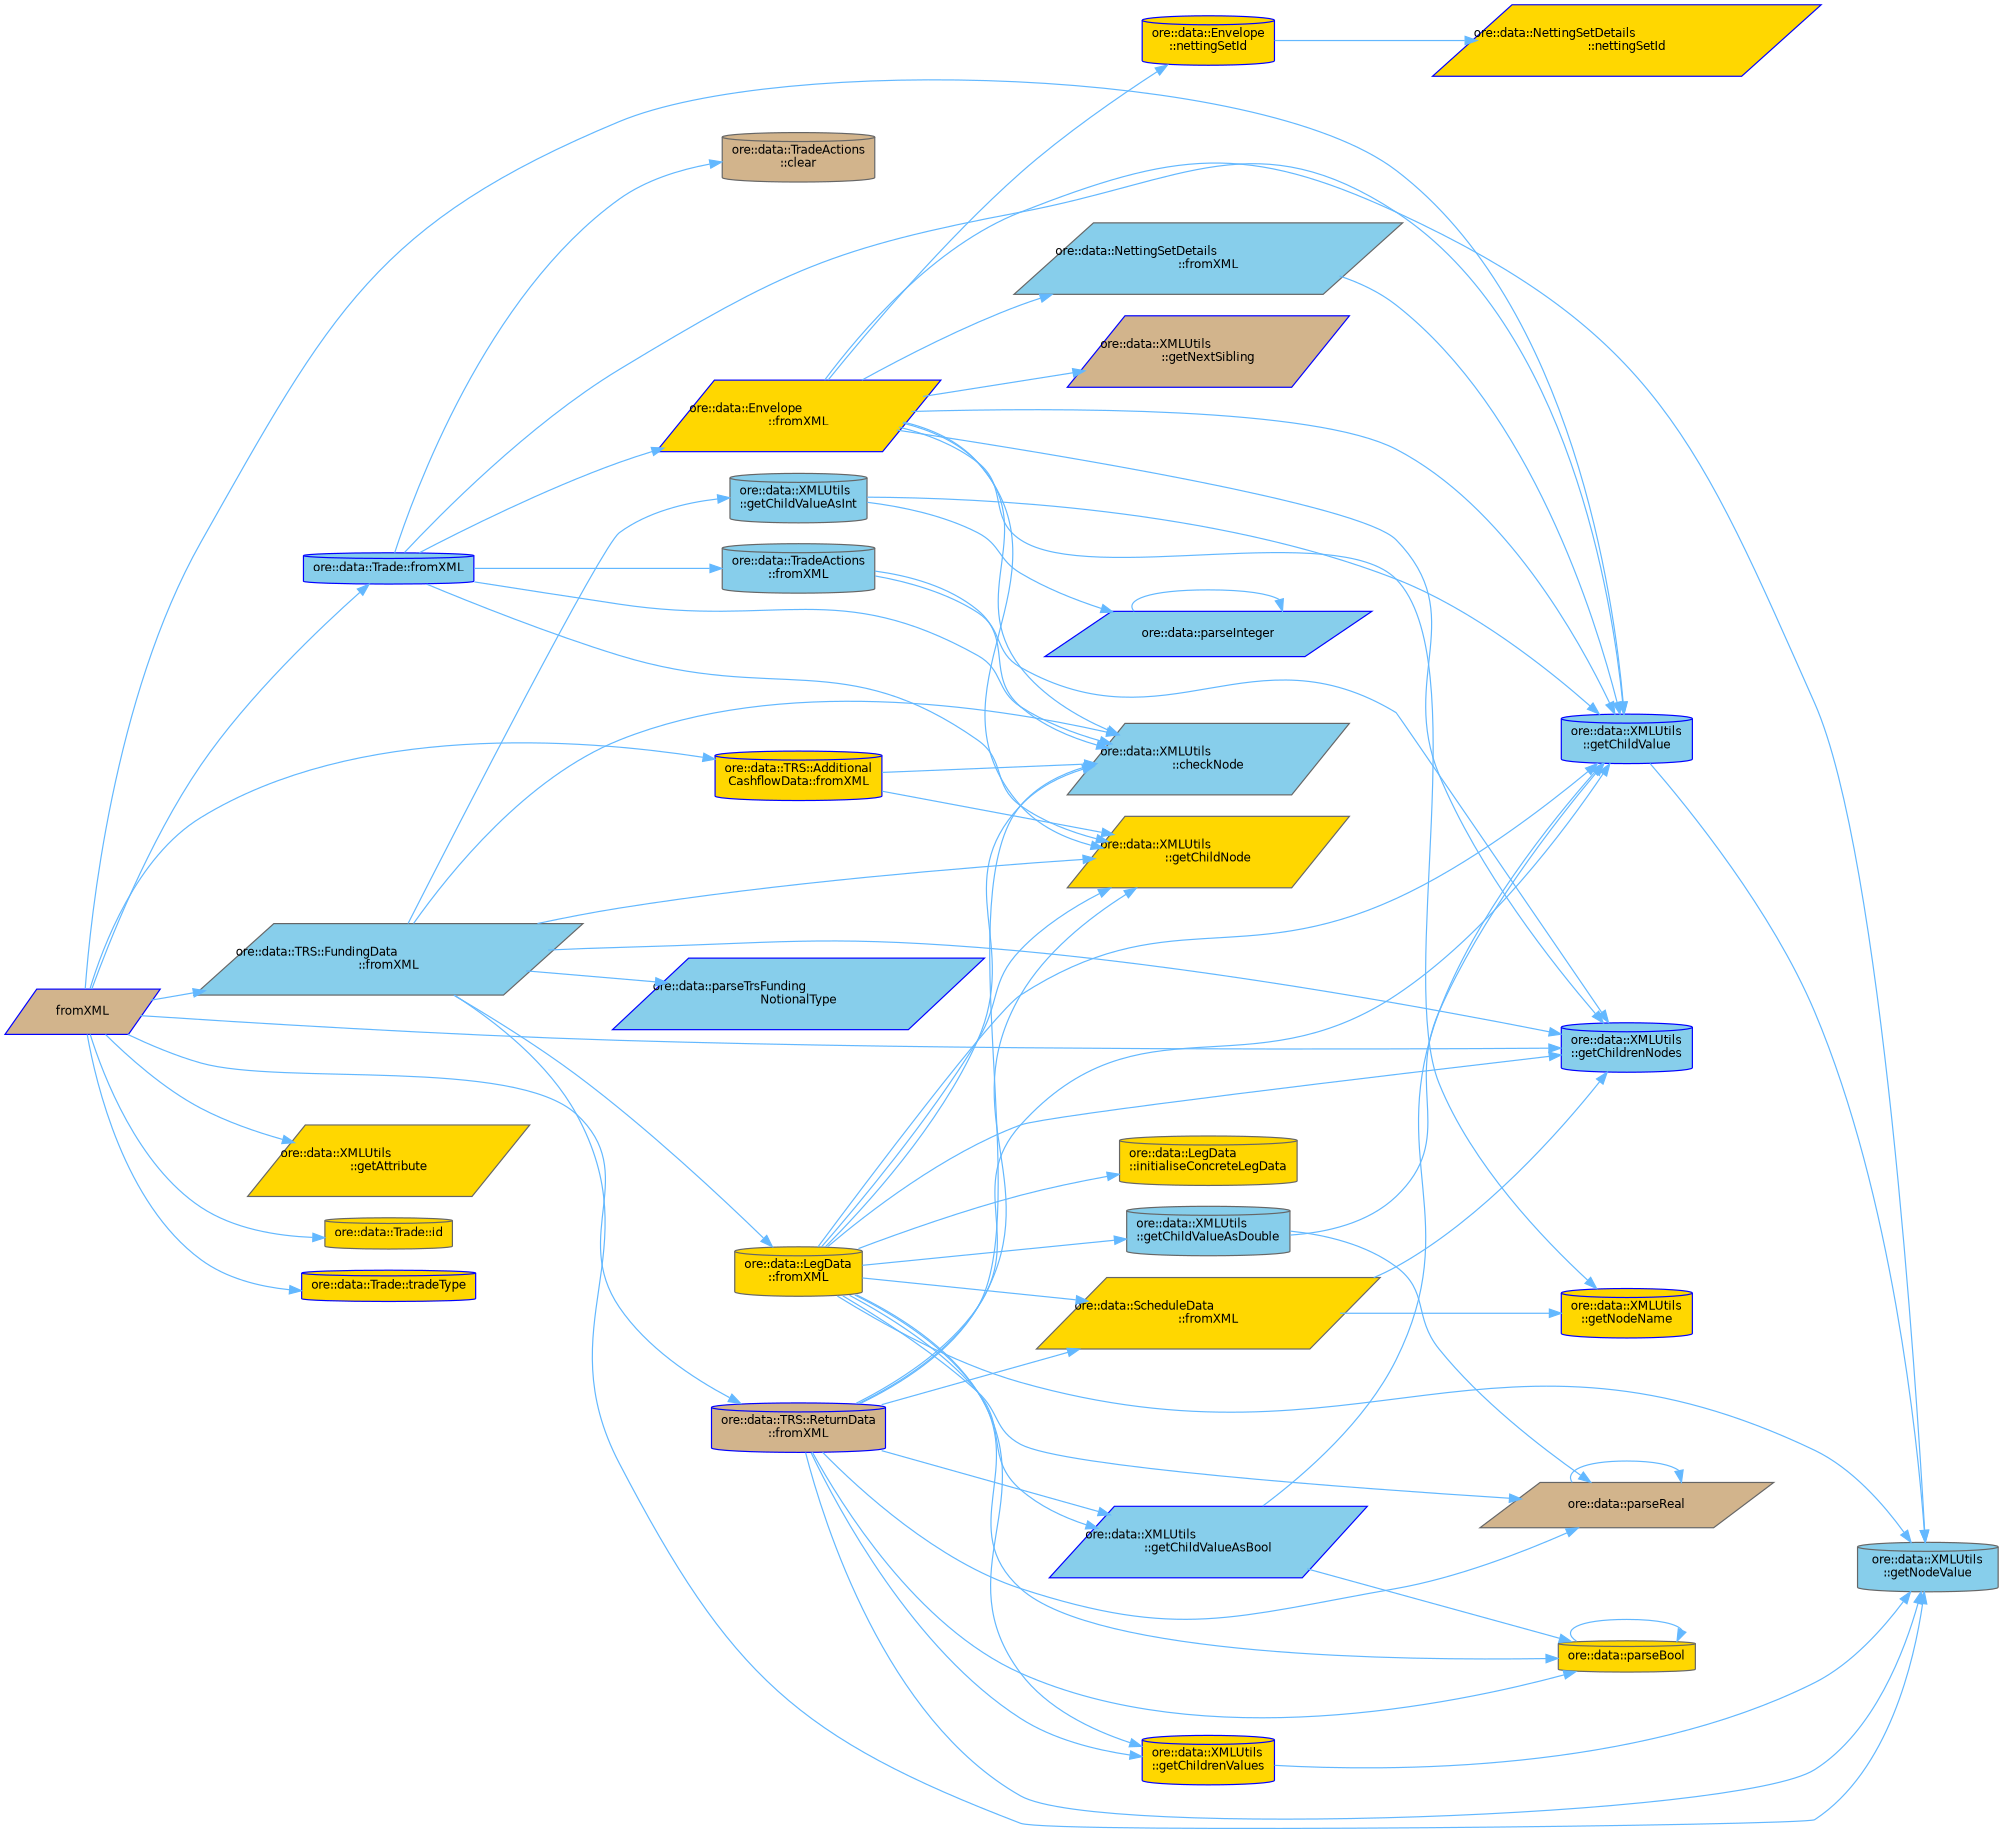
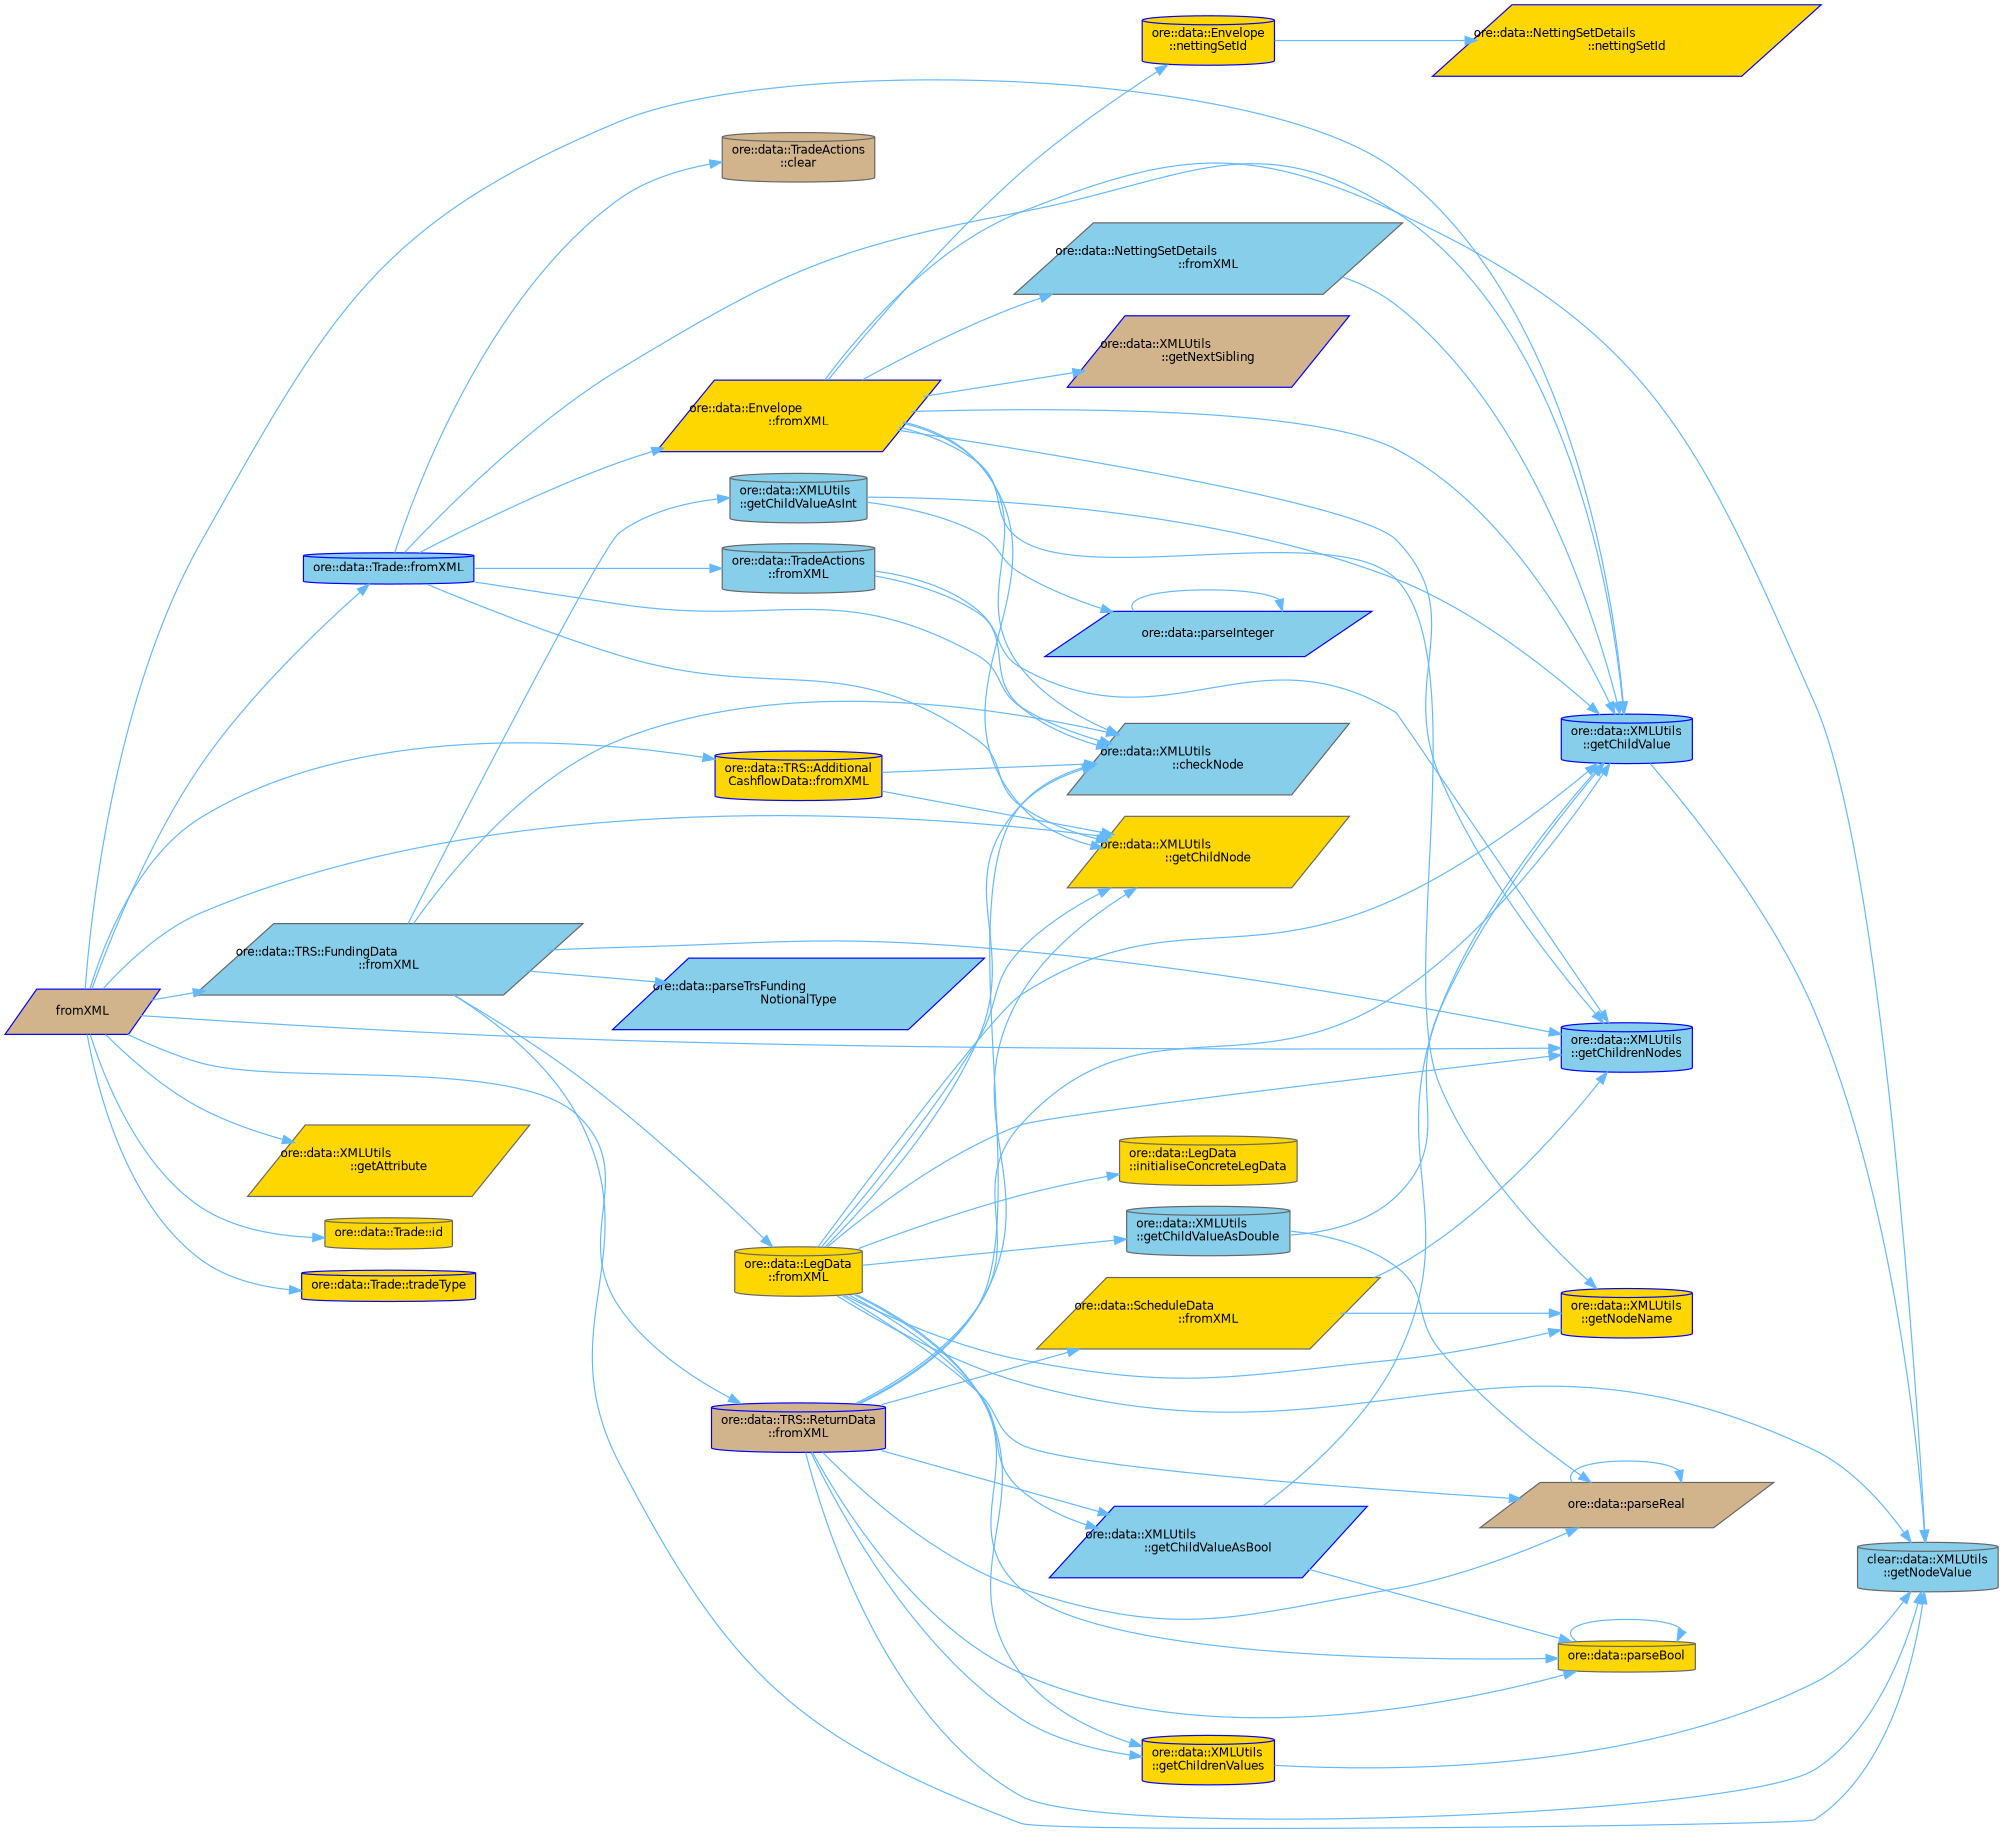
  digraph {
    rankdir=LR
    node [color=blue fillcolor=gold fontname=Helvetica fontsize=10 shape=cylinder style=filled]
    edge [color=steelblue1 fontname=Helvetica fontsize=10 labelfontname=Helvetica labelfontsize=10 style=solid]
    n1 [fillcolor=tan fontcolor=black height=0.2 label=fromXML shape=parallelogram width=0.4]
    n2 [fillcolor=skyblue height=0.2 label="ore::data::Trade::fromXML" width=0.4]
    n3 [fillcolor=skyblue height=0.2 label="ore::data::XMLUtils\l::getChildValue" width=0.4]
    n4 [color=gray40 height=0.2 label="ore::data::XMLUtils\l::getChildNode" shape=parallelogram width=0.4]
    n5 [fillcolor=skyblue height=0.2 label="ore::data::XMLUtils\l::getChildrenNodes" width=0.4]
    n6 [fillcolor=tan height=0.2 label="ore::data::TRS::ReturnData\l::fromXML" width=0.4]
    n7 [color=gray40 fillcolor=skyblue height=0.2 label="ore::data::TRS::FundingData\l::fromXML" shape=parallelogram width=0.4]
    n8 [height=0.2 label="ore::data::TRS::Additional\lCashflowData::fromXML" width=0.4]
    n9 [color=gray40 height=0.2 label="ore::data::XMLUtils\l::getAttribute" shape=parallelogram width=0.4]
    n10 [color=gray40 height=0.2 label="ore::data::Trade::id" width=0.4]
    n11 [height=0.2 label="ore::data::Trade::tradeType" width=0.4]
    n12 [color=gray40 fillcolor=skyblue height=0.2 label="ore::data::XMLUtils\l::checkNode" shape=parallelogram width=0.4]
    n13 [color=gray40 fillcolor=tan height=0.2 label="ore::data::TradeActions\l::clear" width=0.4]
    n14 [height=0.2 label="ore::data::Envelope\l::fromXML" shape=parallelogram width=0.4]
    n15 [color=gray40 fillcolor=skyblue height=0.2 label="ore::data::TradeActions\l::fromXML" width=0.4]
-   n16 [color=gray40 fillcolor=skyblue height=0.2 label="ore::data::XMLUtils\l::getNodeValue" width=0.4]
+   n16 [color=gray40 fillcolor=skyblue height=0.2 label="clear::data::XMLUtils\l::getNodeValue" width=0.4]
    n17 [color=gray40 height=0.2 label="ore::data::ScheduleData\l::fromXML" shape=parallelogram width=0.4]
    n18 [height=0.2 label="ore::data::XMLUtils\l::getChildrenValues" width=0.4]
    n19 [fillcolor=skyblue height=0.2 label="ore::data::XMLUtils\l::getChildValueAsBool" shape=parallelogram width=0.4]
    n20 [color=gray40 height=0.2 label="ore::data::parseBool" width=0.4]
    n21 [color=gray40 fillcolor=tan height=0.2 label="ore::data::parseReal" shape=parallelogram width=0.4]
    n22 [color=gray40 height=0.2 label="ore::data::LegData\l::fromXML" width=0.4]
    n23 [color=gray40 fillcolor=skyblue height=0.2 label="ore::data::XMLUtils\l::getChildValueAsInt" width=0.4]
    n24 [fillcolor=skyblue height=0.2 label="ore::data::parseTrsFunding\lNotionalType" shape=parallelogram width=0.4]
    n25 [color=gray40 fillcolor=skyblue height=0.2 label="ore::data::NettingSetDetails\l::fromXML" shape=parallelogram width=0.4]
    n26 [fillcolor=tan height=0.2 label="ore::data::XMLUtils\l::getNextSibling" shape=parallelogram width=0.4]
    n27 [height=0.2 label="ore::data::XMLUtils\l::getNodeName" width=0.4]
    n28 [height=0.2 label="ore::data::Envelope\l::nettingSetId" width=0.4]
    n29 [height=0.2 label="ore::data::NettingSetDetails\l::nettingSetId" shape=parallelogram width=0.4]
    n30 [color=gray40 fillcolor=skyblue height=0.2 label="ore::data::XMLUtils\l::getChildValueAsDouble" width=0.4]
    n31 [color=gray40 height=0.2 label="ore::data::LegData\l::initialiseConcreteLegData" width=0.4]
    n32 [fillcolor=skyblue height=0.2 label="ore::data::parseInteger" shape=parallelogram width=0.4]
    n1 -> n2
    n1 -> n3
-   n7 -> n4
+   n1 -> n4
    n1 -> n5
    n1 -> n6
    n1 -> n7
    n1 -> n8
    n1 -> n9
    n1 -> n10
    n1 -> n11
    n2 -> n3
    n2 -> n4
    n2 -> n12
    n2 -> n13
    n2 -> n14
    n2 -> n15
    n3 -> n16
    n6 -> n3
    n6 -> n4
    n6 -> n12
    n6 -> n16
    n6 -> n17
    n6 -> n18
    n6 -> n19
    n6 -> n20
    n6 -> n21
    n7 -> n5
    n7 -> n12
    n7 -> n16
    n7 -> n22
    n7 -> n23
    n7 -> n24
    n8 -> n4
    n8 -> n12
    n14 -> n3
    n14 -> n4
    n14 -> n5
    n14 -> n12
    n14 -> n16
    n14 -> n25
    n14 -> n26
    n14 -> n27
    n14 -> n28
    n15 -> n5
    n15 -> n12
    n17 -> n5
    n17 -> n27
    n18 -> n16
    n19 -> n3
    n19 -> n20
    n20 -> n20
    n21 -> n21
    n22 -> n3
    n22 -> n4
    n22 -> n5
    n22 -> n12
    n22 -> n16
-   n22 -> n17
+   n22 -> n27
    n22 -> n18
    n22 -> n19
    n22 -> n20
    n22 -> n21
    n22 -> n30
    n22 -> n31
    n23 -> n3
    n23 -> n32
    n25 -> n3
    n28 -> n29
    n30 -> n3
    n30 -> n21
    n32 -> n32
  }
